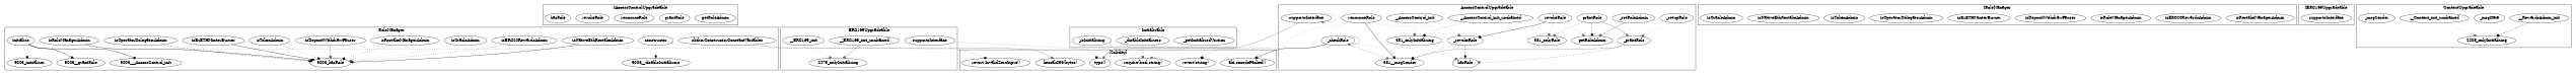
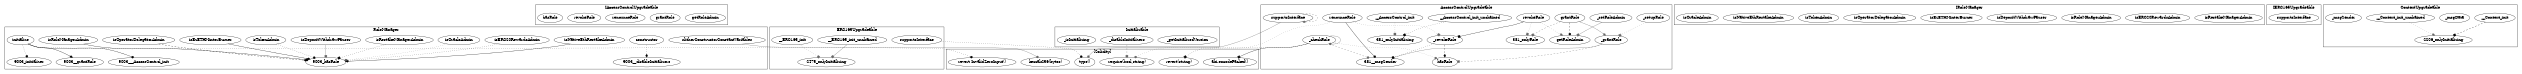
  strict digraph {
    edge [arrowhead=box color=gray40 style=dotted]
    n1 [label=getRoleAdmin]
    n2 [label=grantRole]
    n3 [label=renounceRole]
    n4 [label=revokeRole]
    n5 [label=hasRole]
    n6 [label=isRoleManagerAdmin]
    "9003_hasRole"
    n8 [label=isNativeEthRestakeAdmin]
    n9 [label=isERC20RewardsAdmin]
    n10 [label=isOracleAdmin]
    n11 [label=constructor]
    "9003__disableInitializers"
    n13 [label=isRestakeManagerAdmin]
    n14 [label=isDepositWithdrawPauser]
    n15 [label=initialize]
    "9003__grantRole"
    "9003___AccessControl_init"
    "9003_initializer"
    n19 [label=slitherConstructorConstantVariables]
    n20 [label=isTokenAdmin]
    n21 [label=isEzETHMinterBurner]
    n22 [label=isOperatorDelegatorAdmin]
    n23 [label=_getInitializedVersion]
    n24 [label=_disableInitializers]
    n25 [label=_isInitializing]
    n26 [label=__ERC165_init_unchained]
    n27 [label="2475_onlyInitializing"]
    n28 [label=__ERC165_init]
    n29 [label=supportsInterface]
    n30 [label=isRestakeManagerAdmin]
    n31 [label=isERC20RewardsAdmin]
    n32 [label=isRoleManagerAdmin]
    n33 [label=isDepositWithdrawPauser]
    n34 [label=isEzETHMinterBurner]
    n35 [label=isOperatorDelegatorAdmin]
    n36 [label=isTokenAdmin]
    n37 [label=isNativeEthRestakeAdmin]
    n38 [label=isOracleAdmin]
    n39 [label=supportsInterface]
    n40 [label=_setupRole]
    n41 [label=_grantRole]
    n42 [label=_checkRole]
    n43 [label=hasRole]
    "381__msgSender"
    n45 [label=grantRole]
    n46 [label=getRoleAdmin]
    "381_onlyRole"
    n48 [label=renounceRole]
    n49 [label=_revokeRole]
    n50 [label=__AccessControl_init]
    "381_onlyInitializing"
    n52 [label=_setRoleAdmin]
    n53 [label=__AccessControl_init_unchained]
    n54 [label=revokeRole]
    n55 [label=supportsInterface]
-   n56 [label=__RewardsAdmin_init]
+   n56 [label=__Context_init]
    "2206_onlyInitializing"
    n58 [label=_msgData]
    n59 [label=__Context_init_unchained]
    n60 [label=_msgSender]
    "revert InvalidZeroInput()"
    "keccak256(bytes)"
    "require(bool,string)"
    "type()"
    "abi.encodePacked()"
    "revert(string)"
    subgraph cluster_1 {
      label=IAccessControlUpgradeable
      n1
      n2
      n3
      n4
      n5
    }
    subgraph cluster_2 {
      label=RoleManager
      n6
      "9003_hasRole"
      n8
      n9
      n10
      n11
      "9003__disableInitializers"
      n13
      n14
      n15
      "9003__grantRole"
      "9003___AccessControl_init"
      "9003_initializer"
      n19
      n20
      n21
      n22
    }
    subgraph cluster_3 {
      label=Initializable
      n23
      n24
      n25
    }
    subgraph cluster_4 {
      label=ERC165Upgradeable
      n26
      n27
      n28
      n29
    }
    subgraph cluster_5 {
      label=IRoleManager
      n30
      n31
      n32
      n33
      n34
      n35
      n36
      n37
      n38
    }
    subgraph cluster_6 {
      label=IERC165Upgradeable
      n39
    }
    subgraph cluster_7 {
      label=AccessControlUpgradeable
      n40
      n41
      n42
      n43
      "381__msgSender"
      n45
      n46
      "381_onlyRole"
      n48
      n49
      n50
      "381_onlyInitializing"
      n52
      n53
      n54
      n55
    }
    subgraph cluster_8 {
      label=ContextUpgradeable
      n56
      "2206_onlyInitializing"
      n58
      n59
      n60
    }
    subgraph cluster_9 {
      label="[Solidity]"
      "revert InvalidZeroInput()"
      "keccak256(bytes)"
      "require(bool,string)"
      "type()"
      "abi.encodePacked()"
      "revert(string)"
    }
    n6 -> "9003_hasRole" [color=black style=solid]
    n8 -> "9003_hasRole" [arrowhead=diamond color=black style=solid]
    n9 -> "9003_hasRole" [arrowhead=dot color=black]
    n10 -> "9003_hasRole" [arrowhead=diamond]
    n11 -> "9003__disableInitializers" [arrowhead=diamond color=black]
    n13 -> "9003_hasRole" [color=black]
    n14 -> "9003_hasRole" [style=solid]
    n15 -> "9003__grantRole" [arrowhead=diamond color=black style=solid]
    n15 -> "9003___AccessControl_init" [arrowhead=dot color=black style=solid]
    n15 -> "9003_initializer" [arrowhead=dot color=black]
    n15 -> "revert InvalidZeroInput()" [arrowhead=dot color=black]
    n19 -> "keccak256(bytes)" [arrowhead=dot style=solid]
    n20 -> "9003_hasRole" [arrowhead=dot color=black]
    n21 -> "9003_hasRole" [arrowhead=diamond color=black style=solid]
    n22 -> "9003_hasRole" [arrowhead=diamond color=black style=dashed]
    n24 -> "require(bool,string)" [style=dashed]
    n26 -> n27 [style=solid]
    n28 -> n27
    n29 -> "type()" [arrowhead=dot color=black]
    n40 -> n41
    n41 -> n43 [style=dashed]
    n41 -> "381__msgSender" [style=solid]
    n42 -> n42 [arrowhead=dot style=solid]
    n42 -> n43 [arrowhead=dot]
    n42 -> "381__msgSender" [arrowhead=dot style=dashed]
    n42 -> "abi.encodePacked()" [color=black style=solid]
    n42 -> "revert(string)" [color=black]
    n45 -> n41 [arrowhead=diamond style=solid]
    n45 -> n46 [arrowhead=dot color=black style=dashed]
    n45 -> "381_onlyRole" [style=dashed]
    n48 -> "381__msgSender" [arrowhead=dot color=black style=solid]
    n48 -> n49
    n48 -> "require(bool,string)" [arrowhead=dot]
    n49 -> n43 [arrowhead=diamond color=black style=dashed]
    n49 -> "381__msgSender" [arrowhead=dot color=black]
    n50 -> "381_onlyInitializing"
    n52 -> n46 [style=solid]
    n53 -> "381_onlyInitializing" [color=black]
    n54 -> n46 [arrowhead=diamond]
    n54 -> "381_onlyRole"
    n54 -> n49 [color=black style=solid]
    n55 -> n55 [arrowhead=diamond style=dashed]
    n55 -> "type()" [arrowhead=dot style=solid]
    n56 -> "2206_onlyInitializing" [color=black style=dashed]
    n59 -> "2206_onlyInitializing" [arrowhead=diamond]
  }
